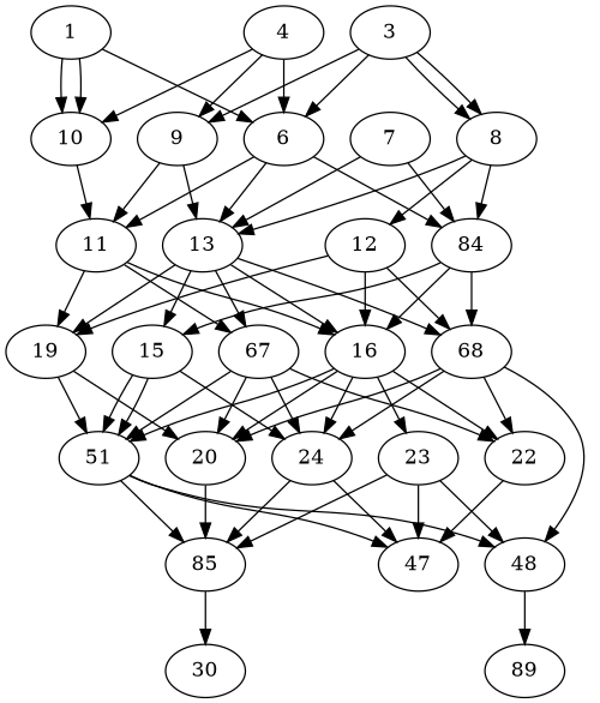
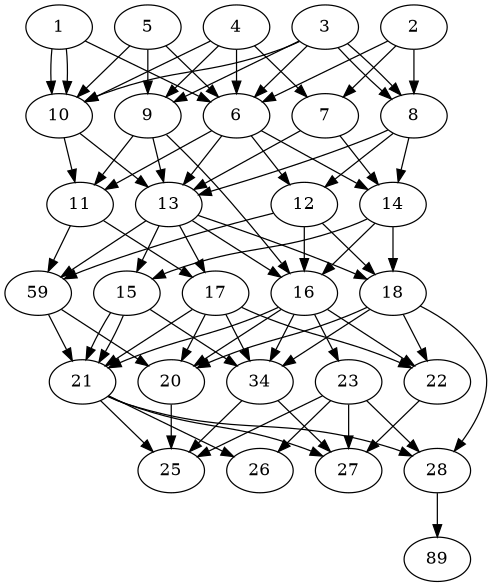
  digraph {
    node [alpha=0.05]
    1 [alpha=0.10 expect_size=15290368]
    6 [alpha=0.02 expect_size=19147776]
    10 [alpha=0.00 expect_size=40654848]
    11 [expect_size=35069952]
    12 [expect_size=10519552]
    13 [alpha=0.16 expect_size=10652672]
-   14 [alpha=0.17 expect_size=31288320 label=84]
+   14 [alpha=0.17 expect_size=31288320]
    16 [alpha=0.16 expect_size=42010624]
-   17 [alpha=0.18 expect_size=47132672 label=67]
-   19 [alpha=0.13 expect_size=32650240]
-   18 [alpha=0.01 expect_size=14555136 label=68]
+   17 [alpha=0.18 expect_size=47132672]
+   19 [alpha=0.13 expect_size=32650240 label=59]
+   18 [alpha=0.01 expect_size=14555136]
    15 [alpha=0.04 expect_size=30340096]
+   2 [alpha=0.00 expect_size=41631744]
    7 [alpha=0.06 expect_size=47936512]
    8 [alpha=0.08 expect_size=9864192]
    3 [alpha=0.09 expect_size=46969856]
    9 [alpha=0.15 expect_size=48796672]
    4 [alpha=0.20 expect_size=7958528]
-   21 [alpha=0.12 expect_size=19756032 label=51]
-   24 [alpha=0.09 expect_size=33930240]
+   5 [expect_size=37692416]
+   21 [alpha=0.12 expect_size=19756032]
+   24 [alpha=0.09 expect_size=33930240 label=34]
    20 [alpha=0.01 expect_size=19728384]
    22 [alpha=0.19 expect_size=30451712]
    23 [alpha=0.03 expect_size=43134976]
-   28 [alpha=0.02 expect_size=23186432 label=48]
-   25 [alpha=0.08 expect_size=26930176 label=85]
-   27 [alpha=0.17 expect_size=27472896 label=47]
-   30 [expect_size=9140224]
+   28 [alpha=0.02 expect_size=23186432]
+   25 [alpha=0.08 expect_size=26930176]
+   26 [alpha=0.14 expect_size=37137408]
+   27 [alpha=0.17 expect_size=27472896]
    n30 [alpha=0.06 expect_size=24716288 label=89]
    1 -> 6
    1 -> 10
    1 -> 10
    6 -> 11
+   6 -> 12
    6 -> 13
    6 -> 14
    10 -> 11
-   11 -> 16
+   10 -> 13
+   9 -> 16
    11 -> 17
    11 -> 19
    12 -> 16
    12 -> 19
    12 -> 18
    13 -> 16
    13 -> 17
    13 -> 19
    13 -> 18
    13 -> 15
    14 -> 16
    14 -> 18
    14 -> 15
    16 -> 21
    16 -> 24
    16 -> 20
    16 -> 22
    16 -> 23
    17 -> 21
    17 -> 24
    17 -> 20
    17 -> 22
    19 -> 21
    19 -> 20
    18 -> 24
    18 -> 20
    18 -> 22
    18 -> 28
    15 -> 21
    15 -> 21
    15 -> 24
+   2 -> 6
+   2 -> 7
+   2 -> 8
    7 -> 13
    7 -> 14
    8 -> 12
    8 -> 13
    8 -> 14
    3 -> 6
+   3 -> 10
    3 -> 8
    3 -> 8
    3 -> 9
    9 -> 11
    9 -> 13
    4 -> 6
    4 -> 10
+   4 -> 7
    4 -> 9
+   5 -> 6
+   5 -> 10
+   5 -> 9
    21 -> 28
    21 -> 25
+   21 -> 26
    21 -> 27
    24 -> 25
    24 -> 27
    20 -> 25
    22 -> 27
    23 -> 28
    23 -> 25
+   23 -> 26
    23 -> 27
    28 -> n30
-   25 -> 30
  }
